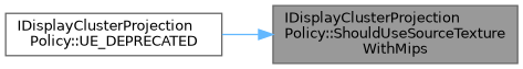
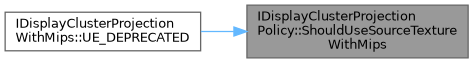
  digraph {
    rankdir=RL
    node [fontname=Helvetica fontsize=10 shape=box style=filled]
    n1 [color=gray40 fillcolor=grey60 fontcolor=black height=0.2 label="IDisplayClusterProjection\lPolicy::ShouldUseSourceTexture\lWithMips" width=0.4]
-   n2 [color=grey40 fillcolor=white height=0.2 label="IDisplayClusterProjection\lPolicy::UE_DEPRECATED" width=0.4]
+   n2 [color=grey40 fillcolor=white height=0.2 label="IDisplayClusterProjection\lWithMips::UE_DEPRECATED" width=0.4]
    n1 -> n2 [color=steelblue1 dir=back fontname=Helvetica fontsize=10 labelfontname=Helvetica labelfontsize=10 style=solid]
  }
